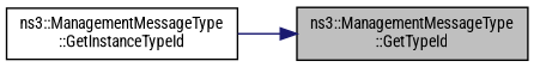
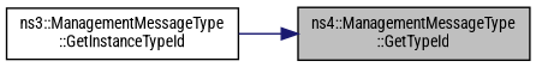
  digraph {
    rankdir=RL
    fontname="Roboto Condensed"
    node [color=black fontname="Roboto Condensed" fontsize=10 shape=record style=filled]
-   n1 [fillcolor=grey75 fontcolor=black height=0.2 label="ns3::ManagementMessageType\l::GetTypeId" width=0.4]
+   n1 [fillcolor=grey75 fontcolor=black height=0.2 label="ns4::ManagementMessageType\l::GetTypeId" width=0.4]
    n2 [fillcolor=white height=0.2 label="ns3::ManagementMessageType\l::GetInstanceTypeId" width=0.4]
    n1 -> n2 [color=midnightblue dir=back fontname="Roboto Condensed" fontsize=10 labelfontname=Helvetica labelfontsize=10 style=solid]
  }
